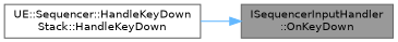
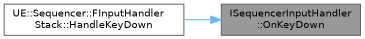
  digraph {
    rankdir=RL
    node [fontname=Helvetica fontsize=10 shape=box style=filled]
    n1 [color=gray40 fillcolor=grey60 fontcolor=black height=0.2 label="ISequencerInputHandler\l::OnKeyDown" width=0.4]
-   n2 [color=grey40 fillcolor=white height=0.2 label="UE::Sequencer::HandleKeyDown\lStack::HandleKeyDown" width=0.4]
+   n2 [color=grey40 fillcolor=white height=0.2 label="UE::Sequencer::FInputHandler\lStack::HandleKeyDown" width=0.4]
    n1 -> n2 [color=steelblue1 dir=back fontname=Helvetica fontsize=10 labelfontname=Helvetica labelfontsize=10 style=solid]
  }
